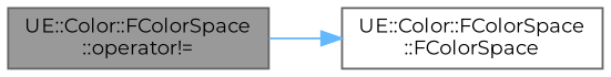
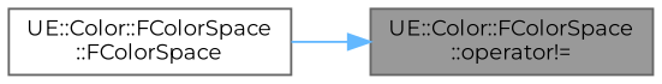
  digraph {
    rankdir=LR
    fontname=Montserrat
    node [fontname=Montserrat fontsize=10 shape=box style=filled]
    n1 [color=gray40 fillcolor=grey60 fontcolor=black height=0.2 label="UE::Color::FColorSpace\l::operator!=" width=0.4]
    n2 [color=grey40 fillcolor=white height=0.2 label="UE::Color::FColorSpace\l::FColorSpace" width=0.4]
-   n1 -> n2 [color=steelblue1 fontname=Montserrat fontsize=10 labelfontname=Helvetica labelfontsize=10 style=solid]
+   n2 -> n1 [color=steelblue1 fontname=Montserrat fontsize=10 labelfontname=Helvetica labelfontsize=10 style=solid]
  }
